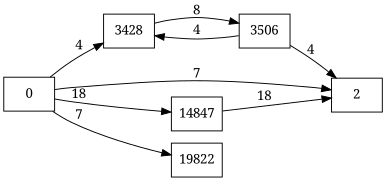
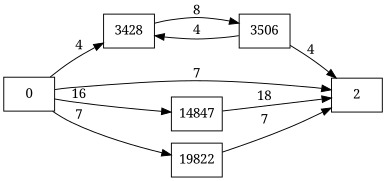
  digraph {
    fontname="Noto Serif"
    rankdir=LR
    node [fontname="Noto Serif" shape=rectangle]
    edge [fontname="Noto Serif"]
    3428
    3506
    n3 [label=2]
    14847
    19822
    0
    3428 -> 3506 [label=8]
    3506 -> 3428 [label=4]
    3506 -> n3 [label=4]
    14847 -> n3 [label=18]
+   19822 -> n3 [label=7]
    0 -> 3428 [label=4]
    0 -> n3 [label=7]
-   0 -> 14847 [label=18]
+   0 -> 14847 [label=16]
    0 -> 19822 [label=7]
  }
